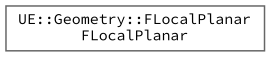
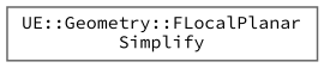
  digraph {
    rankdir=LR
    fontname="Source Code Pro"
-   n1 [color=grey40 fillcolor=white fontname="Source Code Pro" fontsize=10 height=0.2 label="UE::Geometry::FLocalPlanar\lFLocalPlanar" shape=box style=filled width=0.4]
+   n1 [color=grey40 fillcolor=white fontname="Source Code Pro" fontsize=10 height=0.2 label="UE::Geometry::FLocalPlanar\lSimplify" shape=box style=filled width=0.4]
  }
